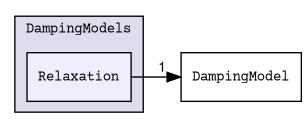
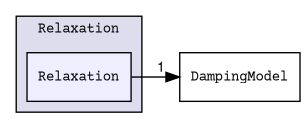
  digraph {
    compound=true
    rankdir=LR
    fontname="Courier Prime"
    node [fontname="Courier Prime" fontsize=10 shape=box]
    n1 [fillcolor="#eeeeff" label=Relaxation pencolor=black style=filled]
    n2 [label=DampingModel]
    subgraph cluster_1 {
      bgcolor="#ddddee"
      fontsize=10
-     label=DampingModels
+     label=Relaxation
      pencolor=black
      n1
    }
    n1 -> n2 [headlabel=1 labeldistance=1.5 labelfontname=FreeSans labelfontsize=10 fontname="Courier Prime"]
  }
